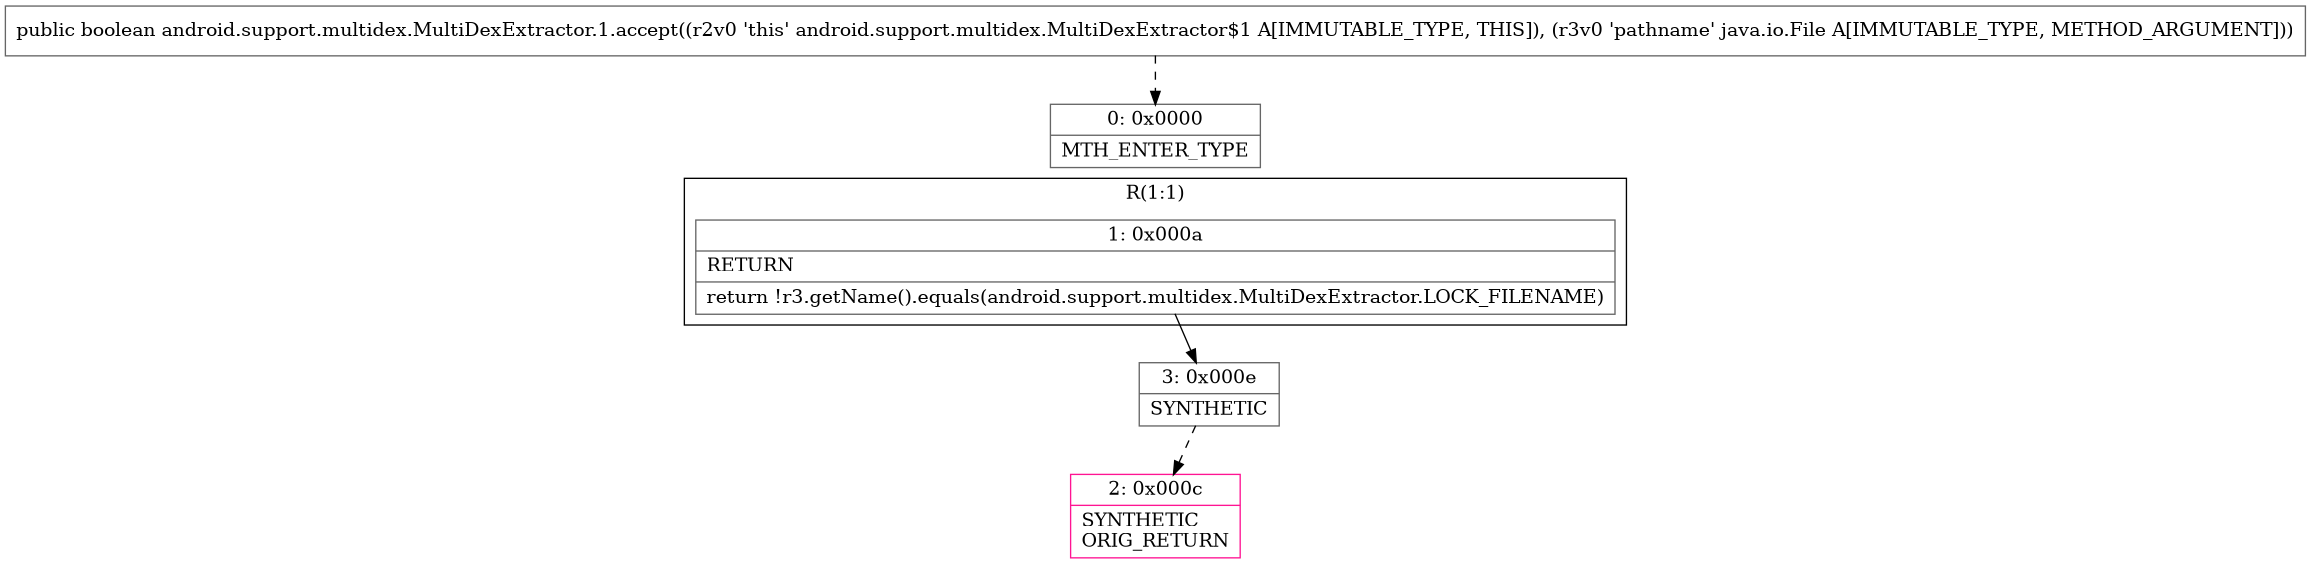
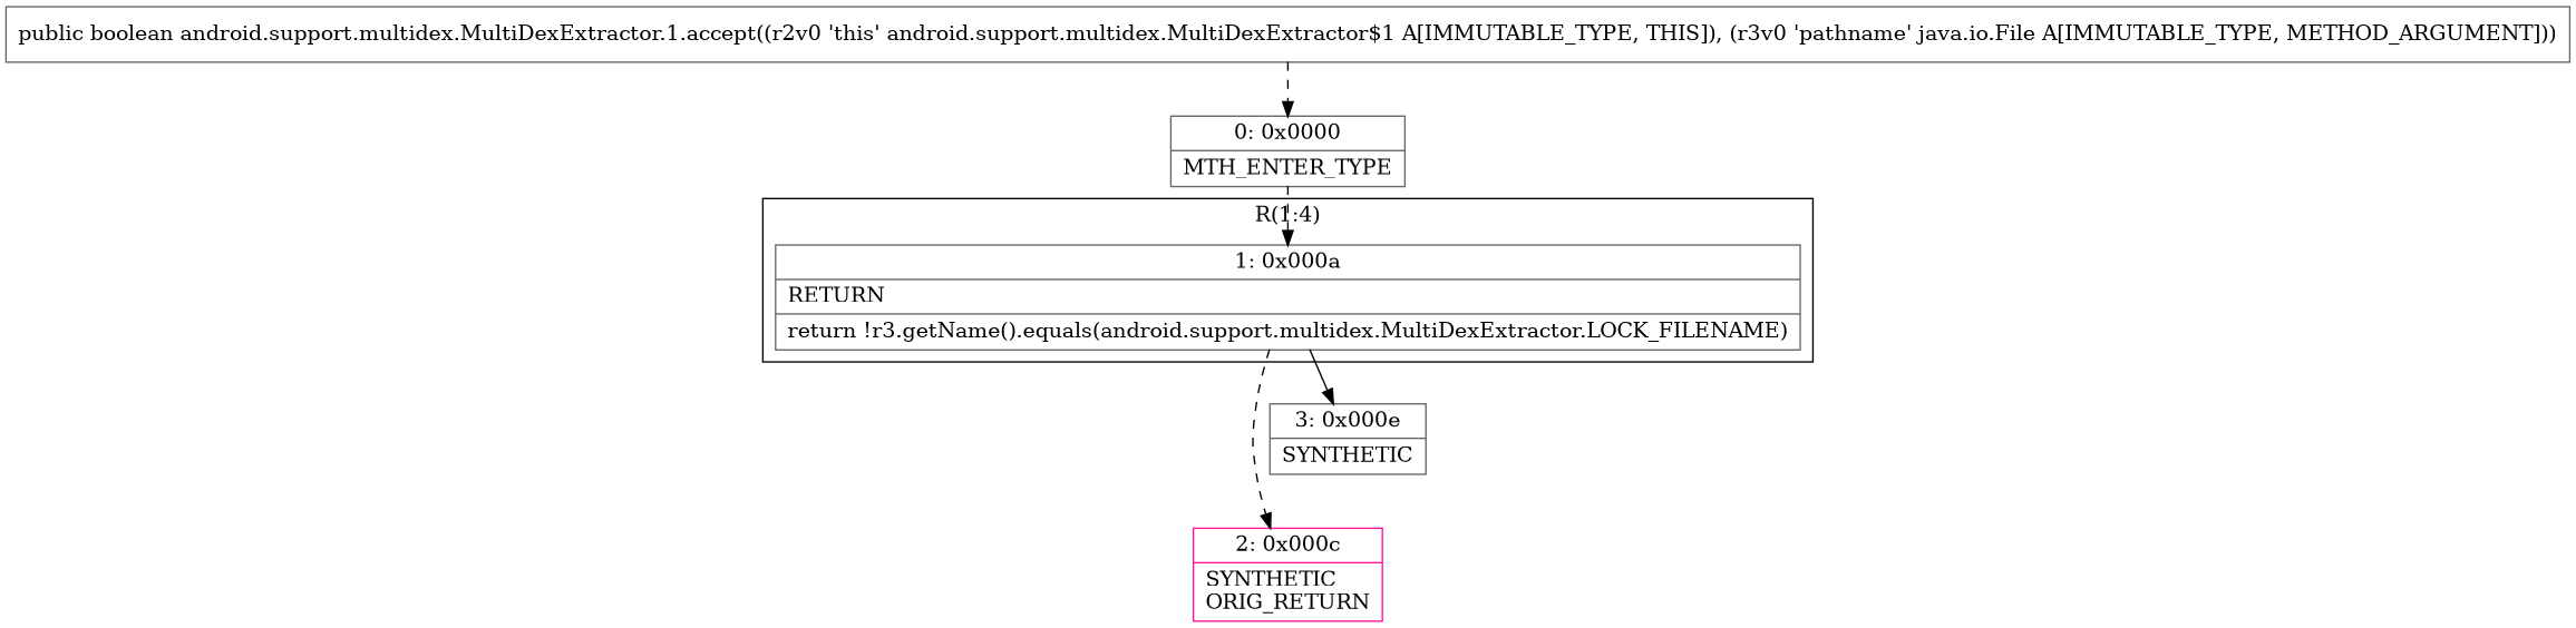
  digraph {
    node [color=gray40 shape=record]
    edge [style=dashed]
    n1 [label="{1\:\ 0x000a|RETURN\l|return !r3.getName().equals(android.support.multidex.MultiDexExtractor.LOCK_FILENAME)\l}"]
    n2 [color=deeppink label="{2\:\ 0x000c|SYNTHETIC\lORIG_RETURN\l}"]
    n3 [label="{3\:\ 0x000e|SYNTHETIC\l}"]
    n4 [label="{0\:\ 0x0000|MTH_ENTER_TYPE\l}"]
    n5 [label="{public boolean android.support.multidex.MultiDexExtractor.1.accept((r2v0 'this' android.support.multidex.MultiDexExtractor$1 A[IMMUTABLE_TYPE, THIS]), (r3v0 'pathname' java.io.File A[IMMUTABLE_TYPE, METHOD_ARGUMENT])) }"]
    subgraph cluster_1 {
-     label="R(1:1)"
+     label="R(1:4)"
      n1
    }
-   n3 -> n2
+   n1 -> n2
    n1 -> n3 [style=solid]
+   n4 -> n1
    n5 -> n4
  }
